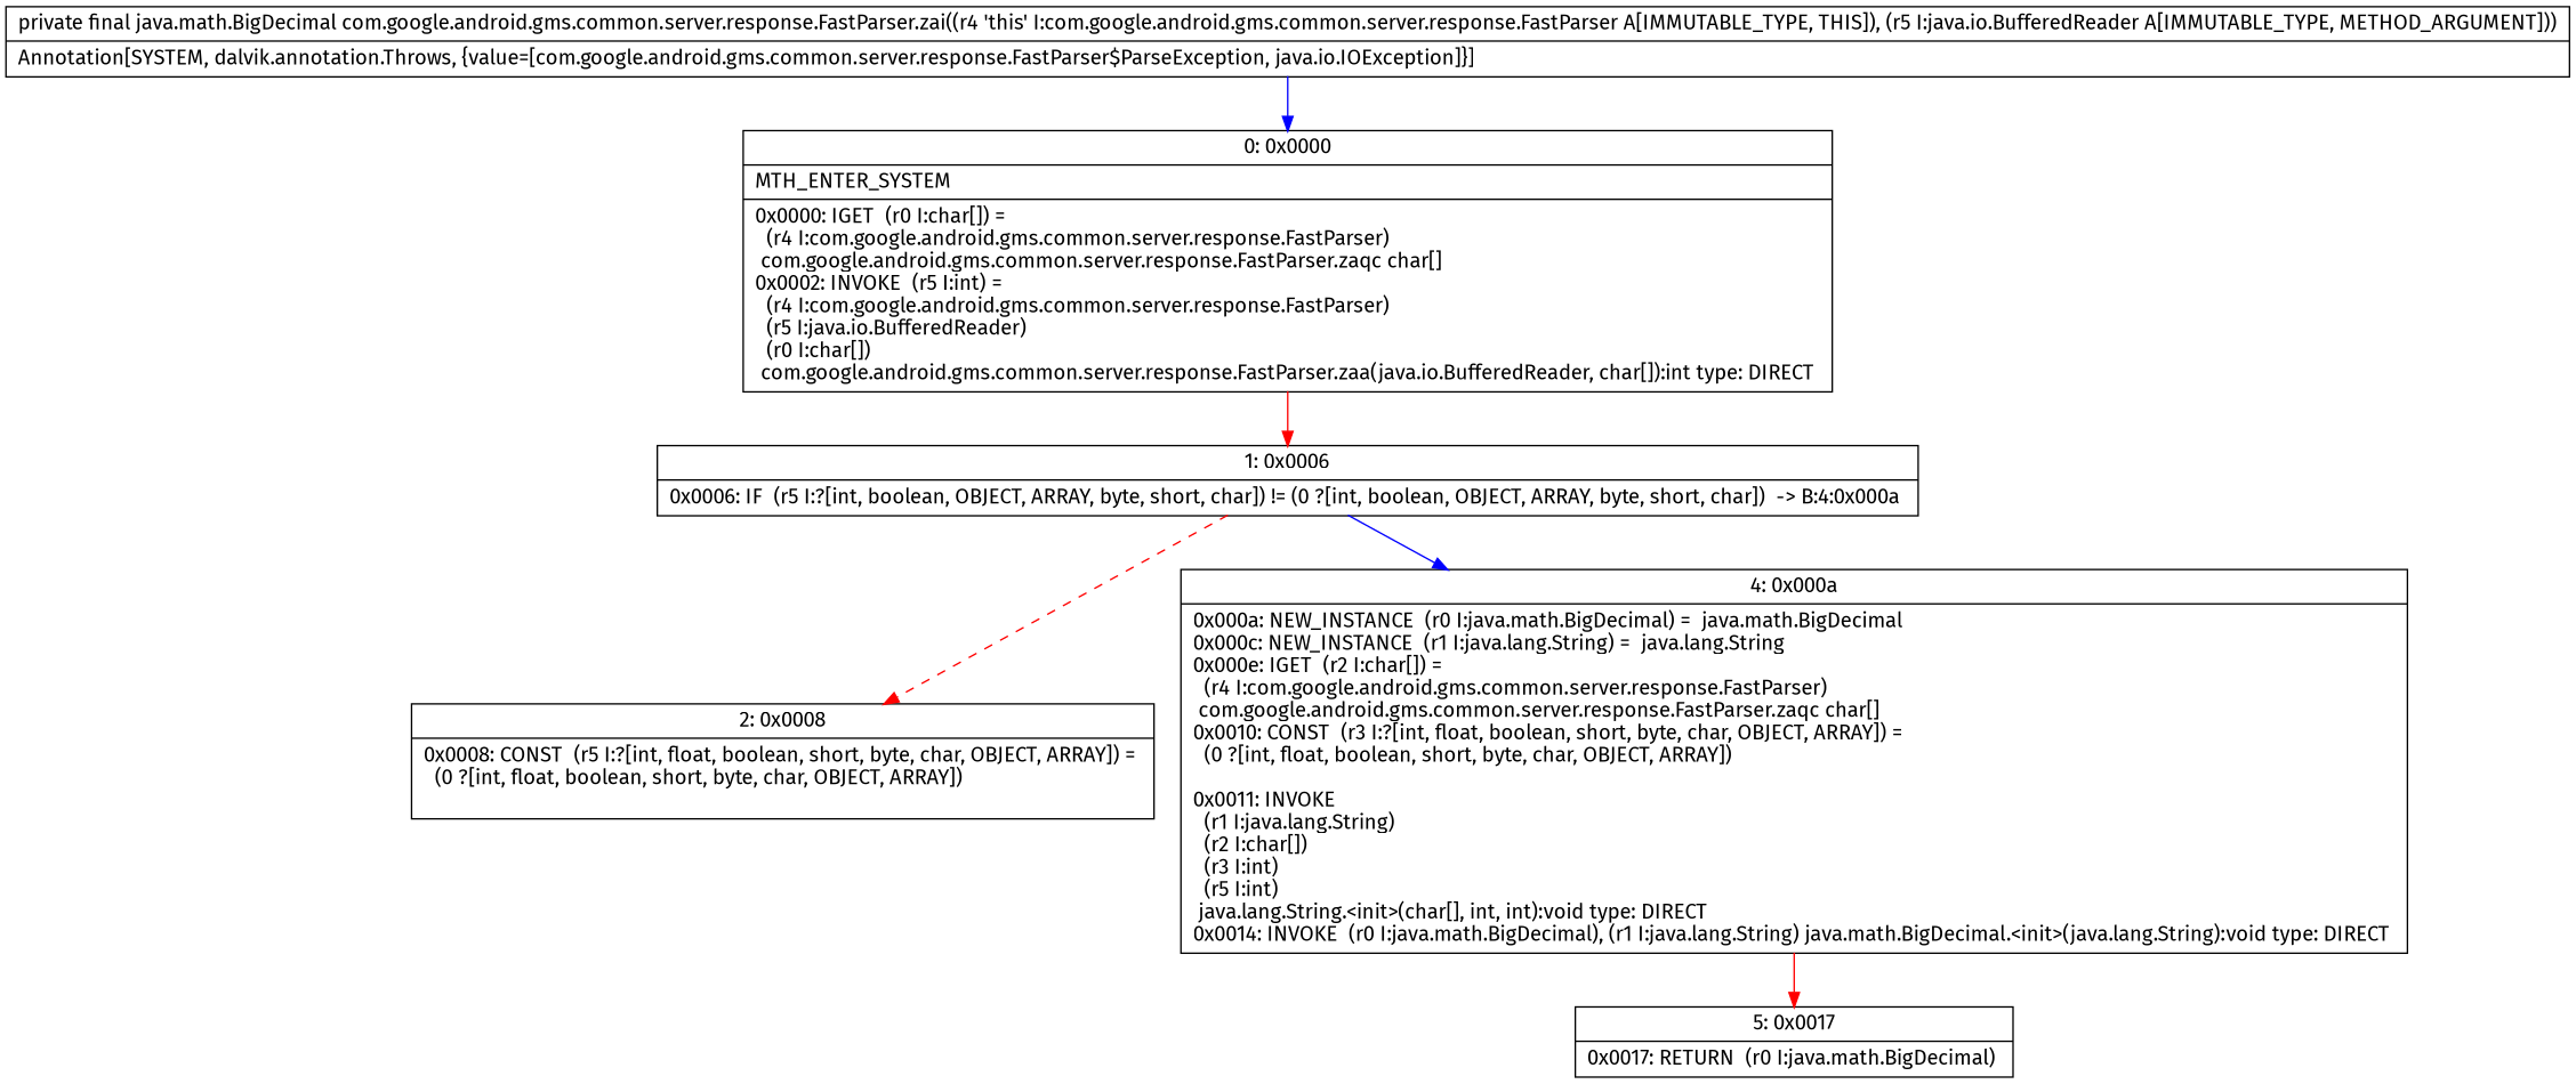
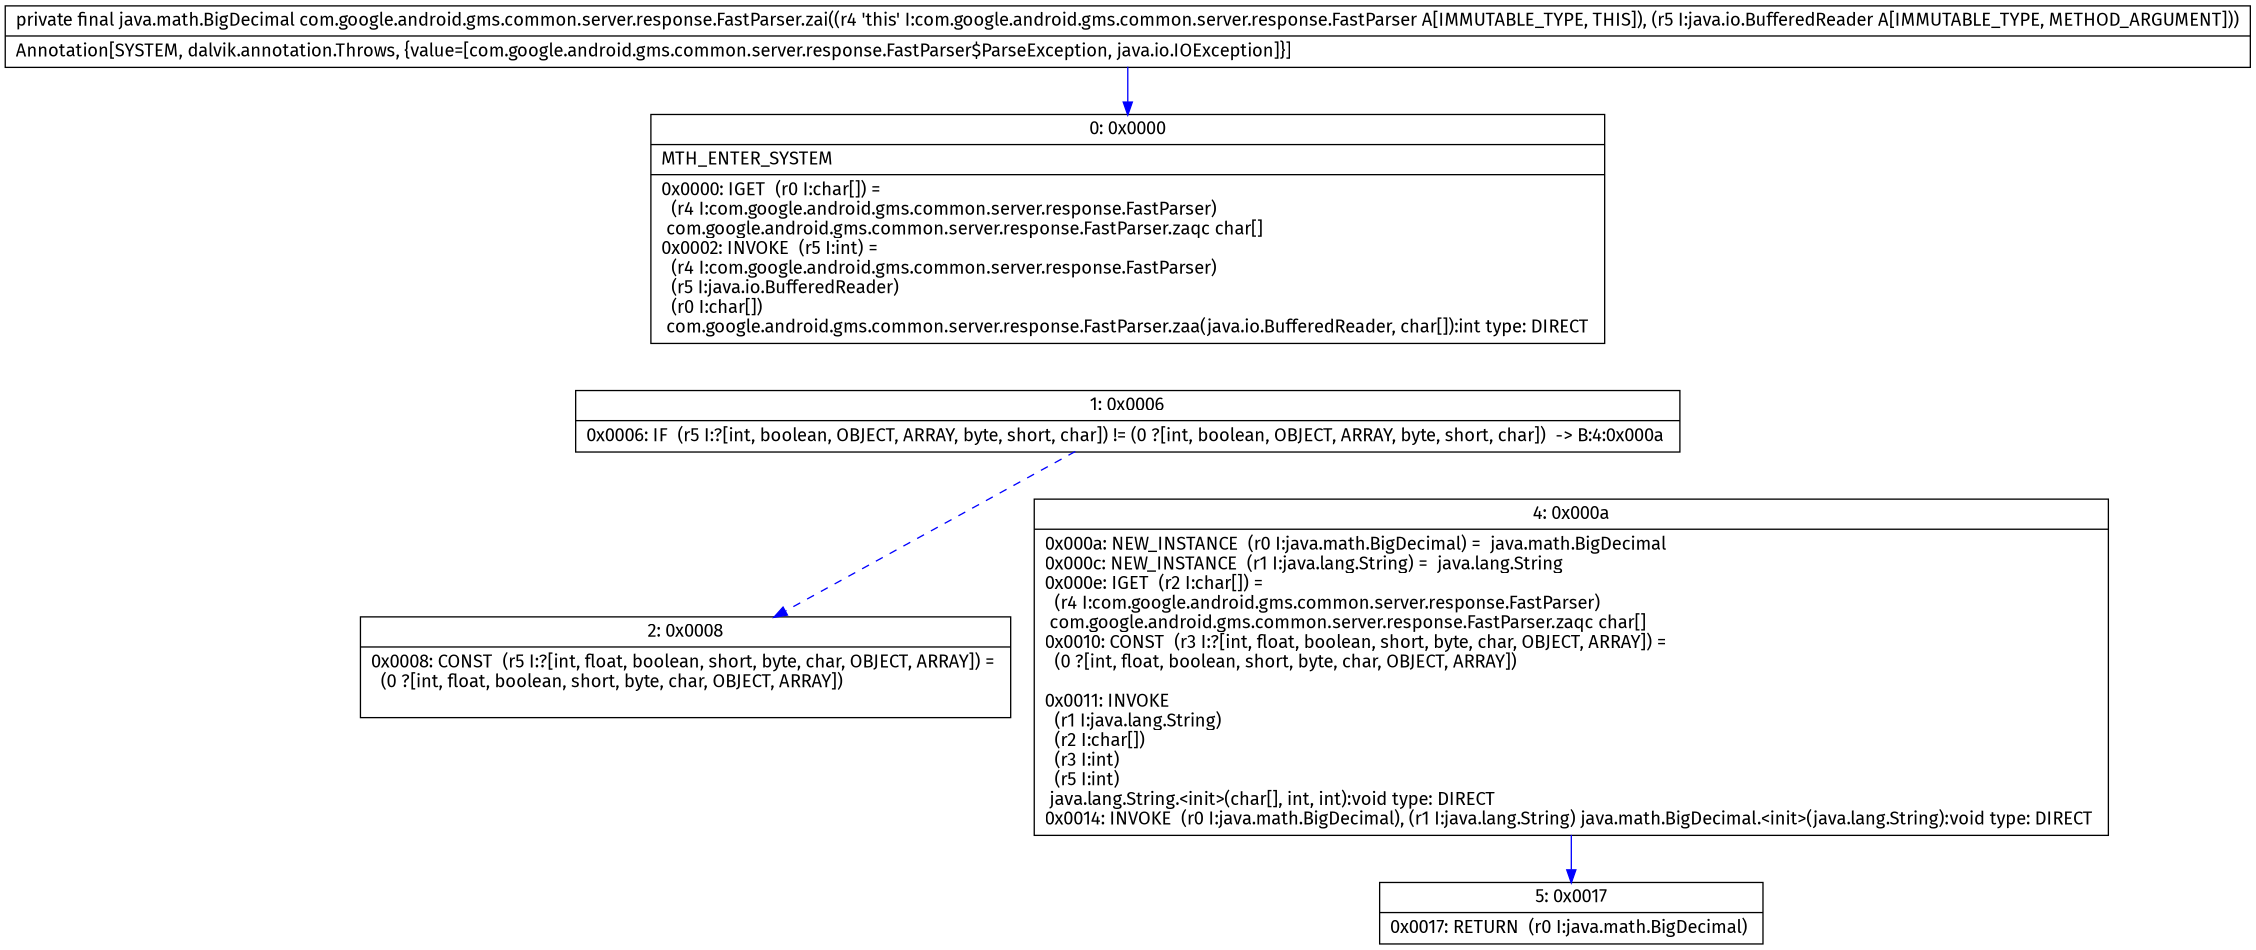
  digraph {
    fontname="Fira Sans"
    node [fontname="Fira Sans" shape=record]
    edge [color=red fontname="Fira Sans"]
    n1 [label="{0\:\ 0x0000|MTH_ENTER_SYSTEM\l|0x0000: IGET  (r0 I:char[]) = \l  (r4 I:com.google.android.gms.common.server.response.FastParser)\l com.google.android.gms.common.server.response.FastParser.zaqc char[] \l0x0002: INVOKE  (r5 I:int) = \l  (r4 I:com.google.android.gms.common.server.response.FastParser)\l  (r5 I:java.io.BufferedReader)\l  (r0 I:char[])\l com.google.android.gms.common.server.response.FastParser.zaa(java.io.BufferedReader, char[]):int type: DIRECT \l}"]
    n2 [label="{1\:\ 0x0006|0x0006: IF  (r5 I:?[int, boolean, OBJECT, ARRAY, byte, short, char]) != (0 ?[int, boolean, OBJECT, ARRAY, byte, short, char])  \-\> B:4:0x000a \l}"]
    n3 [label="{2\:\ 0x0008|0x0008: CONST  (r5 I:?[int, float, boolean, short, byte, char, OBJECT, ARRAY]) = \l  (0 ?[int, float, boolean, short, byte, char, OBJECT, ARRAY])\l \l}"]
    n4 [label="{4\:\ 0x000a|0x000a: NEW_INSTANCE  (r0 I:java.math.BigDecimal) =  java.math.BigDecimal \l0x000c: NEW_INSTANCE  (r1 I:java.lang.String) =  java.lang.String \l0x000e: IGET  (r2 I:char[]) = \l  (r4 I:com.google.android.gms.common.server.response.FastParser)\l com.google.android.gms.common.server.response.FastParser.zaqc char[] \l0x0010: CONST  (r3 I:?[int, float, boolean, short, byte, char, OBJECT, ARRAY]) = \l  (0 ?[int, float, boolean, short, byte, char, OBJECT, ARRAY])\l \l0x0011: INVOKE  \l  (r1 I:java.lang.String)\l  (r2 I:char[])\l  (r3 I:int)\l  (r5 I:int)\l java.lang.String.\<init\>(char[], int, int):void type: DIRECT \l0x0014: INVOKE  (r0 I:java.math.BigDecimal), (r1 I:java.lang.String) java.math.BigDecimal.\<init\>(java.lang.String):void type: DIRECT \l}"]
    n5 [label="{5\:\ 0x0017|0x0017: RETURN  (r0 I:java.math.BigDecimal) \l}"]
    n6 [label="{private final java.math.BigDecimal com.google.android.gms.common.server.response.FastParser.zai((r4 'this' I:com.google.android.gms.common.server.response.FastParser A[IMMUTABLE_TYPE, THIS]), (r5 I:java.io.BufferedReader A[IMMUTABLE_TYPE, METHOD_ARGUMENT]))  | Annotation[SYSTEM, dalvik.annotation.Throws, \{value=[com.google.android.gms.common.server.response.FastParser$ParseException, java.io.IOException]\}]\l}"]
-   n1 -> n2
-   n2 -> n3 [style=dashed]
-   n2 -> n4 [color=blue]
-   n4 -> n5
+   n2 -> n3 [color=blue style=dashed]
+   n4 -> n5 [color=blue]
    n6 -> n1 [color=blue]
  }
